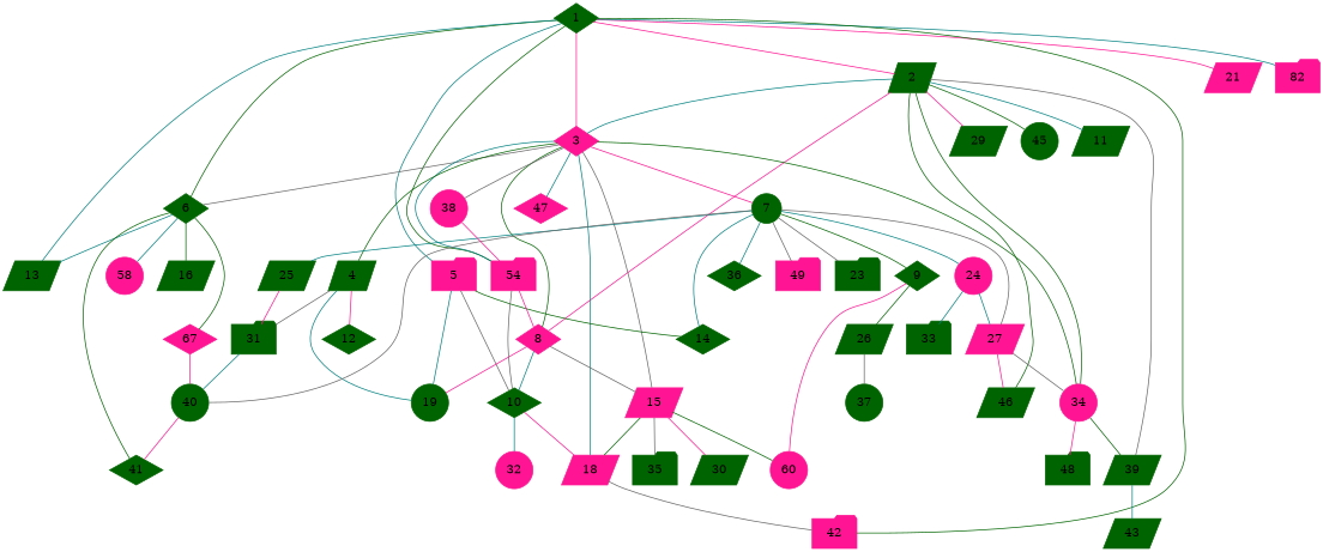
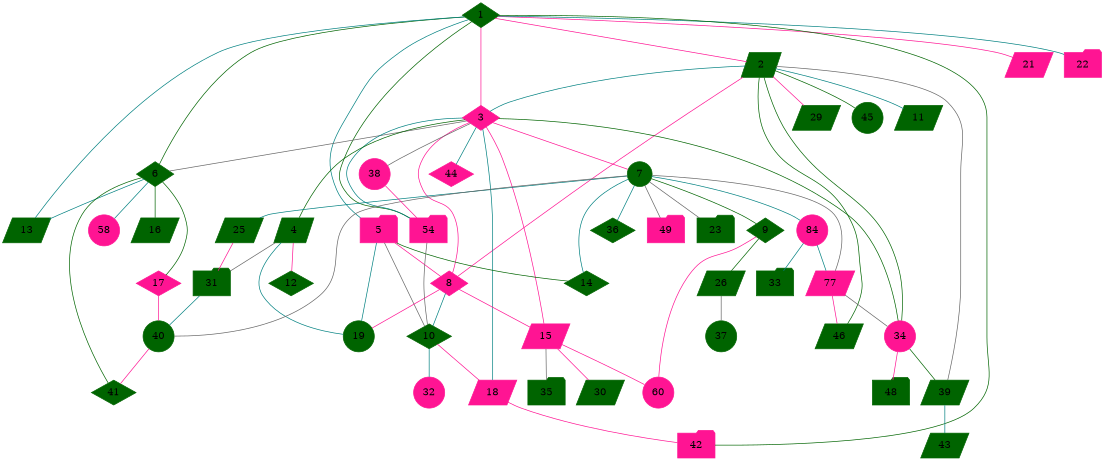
  graph {
    node [color=darkgreen shape=parallelogram style=filled]
    edge [color=teal weight=1.0]
    1 [shape=diamond]
    2
    3 [color=deeppink shape=diamond]
    5 [color=deeppink shape=folder]
    6 [shape=diamond]
    13
    21 [color=deeppink]
-   22 [color=deeppink shape=folder label=82]
+   22 [color=deeppink shape=folder]
    42 [color=deeppink shape=folder]
    n10 [color=deeppink label=54 shape=folder]
    8 [color=deeppink shape=diamond]
    11
    29
    34 [color=deeppink shape=circle]
    39
    45 [shape=circle]
    46
    4
    7 [shape=circle]
    15 [color=deeppink]
    18 [color=deeppink]
    38 [color=deeppink shape=circle]
-   47 [color=deeppink shape=diamond]
+   47 [color=deeppink shape=diamond label=44]
    19 [shape=circle]
    10 [shape=diamond]
    14 [shape=diamond]
    16
-   17 [color=deeppink shape=diamond label=67]
+   17 [color=deeppink shape=diamond]
    n29 [color=deeppink label=58 shape=circle]
    41 [shape=diamond]
    48 [shape=folder]
    43
    12 [shape=diamond]
    31 [shape=folder]
    9 [shape=diamond]
    23 [shape=folder]
-   24 [color=deeppink shape=circle]
+   24 [color=deeppink shape=circle label=84]
    25
-   27 [color=deeppink]
+   27 [color=deeppink label=77]
    36 [shape=diamond]
    40 [shape=circle]
    49 [color=deeppink shape=folder]
    n43 [color=deeppink label=60 shape=circle]
    30
    35 [shape=folder]
    32 [color=deeppink shape=circle]
    26
    33 [shape=folder]
    37 [shape=circle]
    1 -- 2 [color=deeppink]
    1 -- 3 [color=deeppink]
    1 -- 5
    1 -- 6 [color=darkgreen]
    1 -- 13
    1 -- 21 [color=deeppink]
    1 -- 22
    1 -- 42 [color=darkgreen]
    1 -- n10 [color=darkgreen]
    2 -- 3
    2 -- 8 [color=deeppink weight=2.0]
    2 -- 11
    2 -- 29 [color=deeppink]
    2 -- 34 [color=darkgreen]
    2 -- 39 [color=gray40]
    2 -- 45 [color=darkgreen]
    2 -- 46 [color=darkgreen]
    3 -- 6 [color=gray40]
    3 -- n10
-   3 -- 8 [color=darkgreen]
+   3 -- 8 [color=deeppink]
    3 -- 34 [color=darkgreen]
    3 -- 4 [color=darkgreen]
    3 -- 7 [color=deeppink]
-   3 -- 15 [color=gray40]
+   3 -- 15 [color=deeppink]
    3 -- 18 [weight=4.0]
    3 -- 38 [color=gray40]
    3 -- 47
-   n10 -- 8 [color=deeppink weight=6.0]
+   5 -- 8 [color=deeppink weight=6.0]
    5 -- 19
    5 -- 10 [color=gray40]
    5 -- 14 [color=darkgreen]
    6 -- 13
    6 -- 16 [color=darkgreen]
    6 -- 17 [color=darkgreen]
    6 -- n29
    6 -- 41 [color=darkgreen]
-   8 -- 15 [color=gray40]
+   8 -- 15 [color=deeppink]
    8 -- 19 [color=deeppink]
    8 -- 10
    34 -- 39 [color=darkgreen]
    34 -- 48 [color=deeppink]
    39 -- 43
    4 -- 19
    4 -- 12 [color=deeppink]
    4 -- 31 [color=gray40]
    7 -- 14
    7 -- 9 [color=darkgreen]
    7 -- 23 [color=gray40]
    7 -- 24
    7 -- 25
    7 -- 27 [color=gray40]
    7 -- 36
    7 -- 40 [color=gray40]
    7 -- 49 [color=gray40]
-   15 -- 18 [color=darkgreen]
-   15 -- n43 [color=darkgreen]
+   15 -- n43 [color=deeppink]
    15 -- 30 [color=deeppink]
    15 -- 35 [color=gray40]
-   18 -- 42 [color=gray40]
+   18 -- 42 [color=deeppink]
    38 -- n10 [color=deeppink]
    10 -- n10 [color=gray40]
    10 -- 18 [color=deeppink]
    10 -- 32 [weight=2.0]
    17 -- 40 [color=deeppink weight=3.0]
    31 -- 40
    9 -- n43 [color=deeppink]
    9 -- 26 [color=darkgreen]
    24 -- 27
    24 -- 33
    25 -- 31 [color=deeppink]
    27 -- 34 [color=gray40]
    27 -- 46 [color=deeppink]
    40 -- 41 [color=deeppink]
    26 -- 37 [color=gray40]
  }
